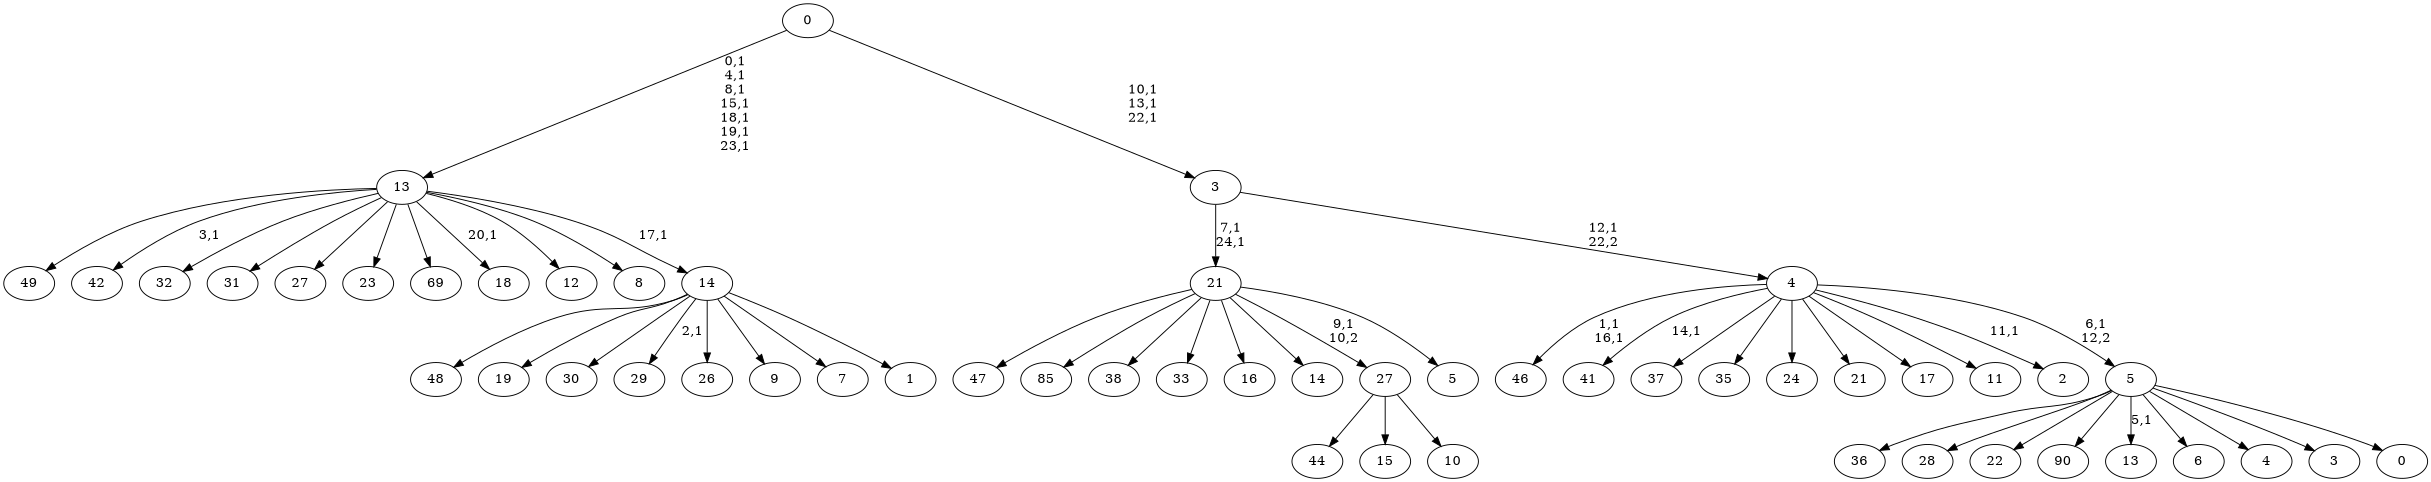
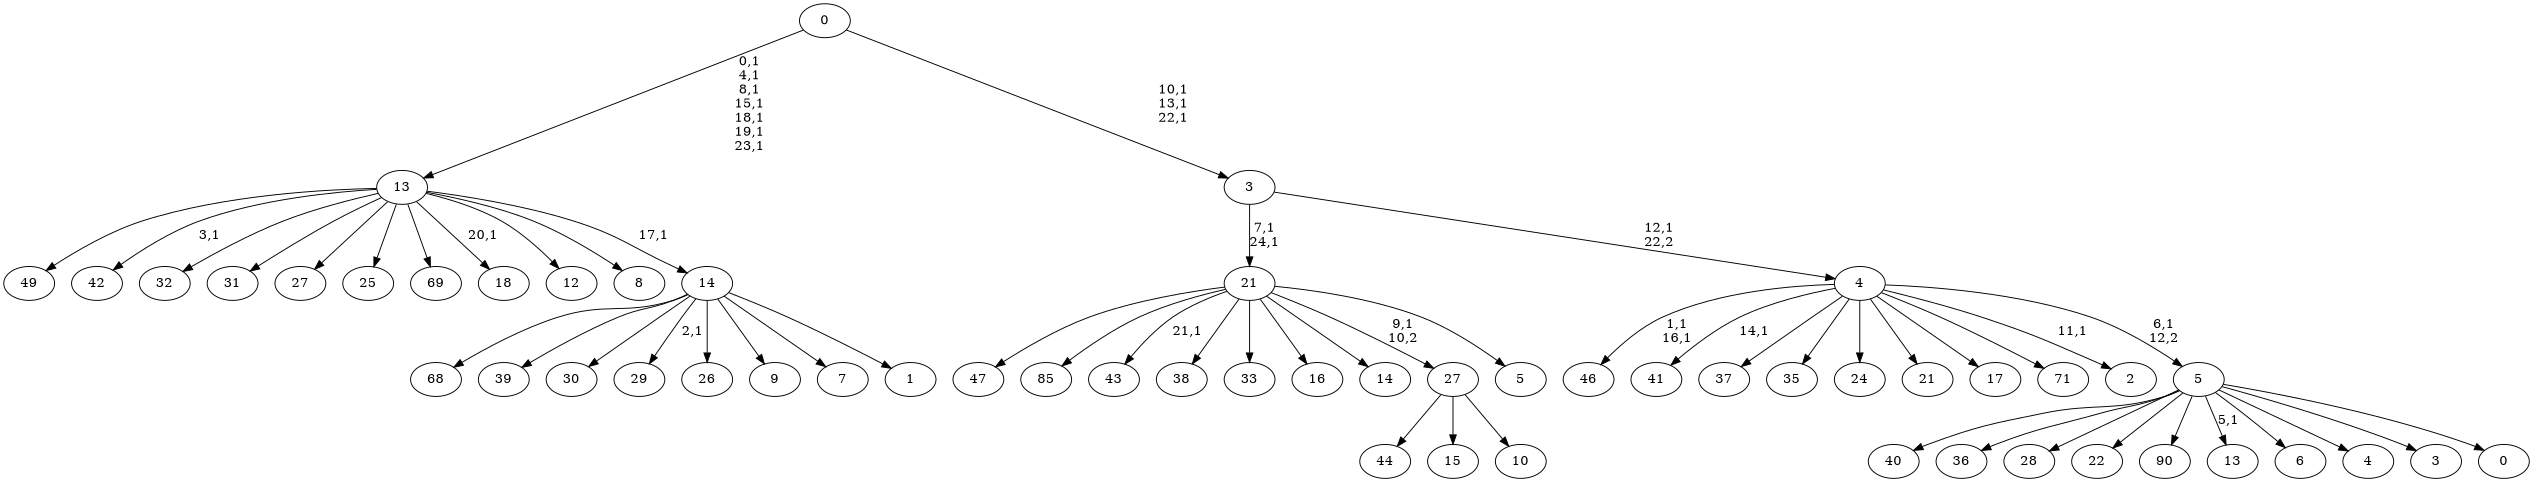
  digraph {
    n1 [label=49]
-   n2 [label=48]
+   n2 [label=68]
    n3 [label=47]
    n4 [label=46]
    n5 [label=85]
    n6 [label=44]
+   n7 [label=43]
    n8 [label=42]
    n9 [label=41]
-   n11 [label=19]
+   n10 [label=40]
+   n11 [label=39]
    n12 [label=38]
    n13 [label=37]
    n14 [label=36]
    n15 [label=35]
    n16 [label=33]
    n17 [label=32]
    n18 [label=31]
    n19 [label=30]
    n20 [label=29]
    n21 [label=28]
    n22 [label=27]
    n23 [label=26]
-   n24 [label=23]
+   n24 [label=25]
    n25 [label=24]
    n26 [label=22]
    n27 [label=21]
    n28 [label=90]
    n29 [label=69]
    n30 [label=18]
    n31 [label=17]
    n32 [label=16]
    n33 [label=15]
    n34 [label=14]
    n35 [label=13]
    n36 [label=12]
-   n37 [label=11]
+   n37 [label=71]
    n38 [label=10]
    27
    n40 [label=9]
    n41 [label=8]
    n42 [label=7]
    n43 [label=6]
    n44 [label=5]
    21
    n46 [label=4]
    n47 [label=3]
    n48 [label=2]
    n49 [label=1]
    14
    13
    n52 [label=0]
    5
    4
    3
    0
    27 -> n6
    27 -> n33
    27 -> n38
    21 -> n3
    21 -> n5
+   21 -> n7 [label="21,1"]
    21 -> n12
    21 -> n16
    21 -> n32
    21 -> n34
    21 -> 27 [label="9,1\n10,2"]
    21 -> n44
    14 -> n2
    14 -> n11
    14 -> n19
    14 -> n20 [label="2,1"]
    14 -> n23
    14 -> n40
    14 -> n42
    14 -> n49
    13 -> n1
    13 -> n8 [label="3,1"]
    13 -> n17
    13 -> n18
    13 -> n22
    13 -> n24
    13 -> n29
    13 -> n30 [label="20,1"]
    13 -> n36
    13 -> n41
    13 -> 14 [label="17,1"]
+   5 -> n10
    5 -> n14
    5 -> n21
    5 -> n26
    5 -> n28
    5 -> n35 [label="5,1"]
    5 -> n43
    5 -> n46
    5 -> n47
    5 -> n52
    4 -> n4 [label="1,1\n16,1"]
    4 -> n9 [label="14,1"]
    4 -> n13
    4 -> n15
    4 -> n25
    4 -> n27
    4 -> n31
    4 -> n37
    4 -> n48 [label="11,1"]
    4 -> 5 [label="6,1\n12,2"]
    3 -> 21 [label="7,1\n24,1"]
    3 -> 4 [label="12,1\n22,2"]
    0 -> 13 [label="0,1\n4,1\n8,1\n15,1\n18,1\n19,1\n23,1"]
    0 -> 3 [label="10,1\n13,1\n22,1"]
  }
